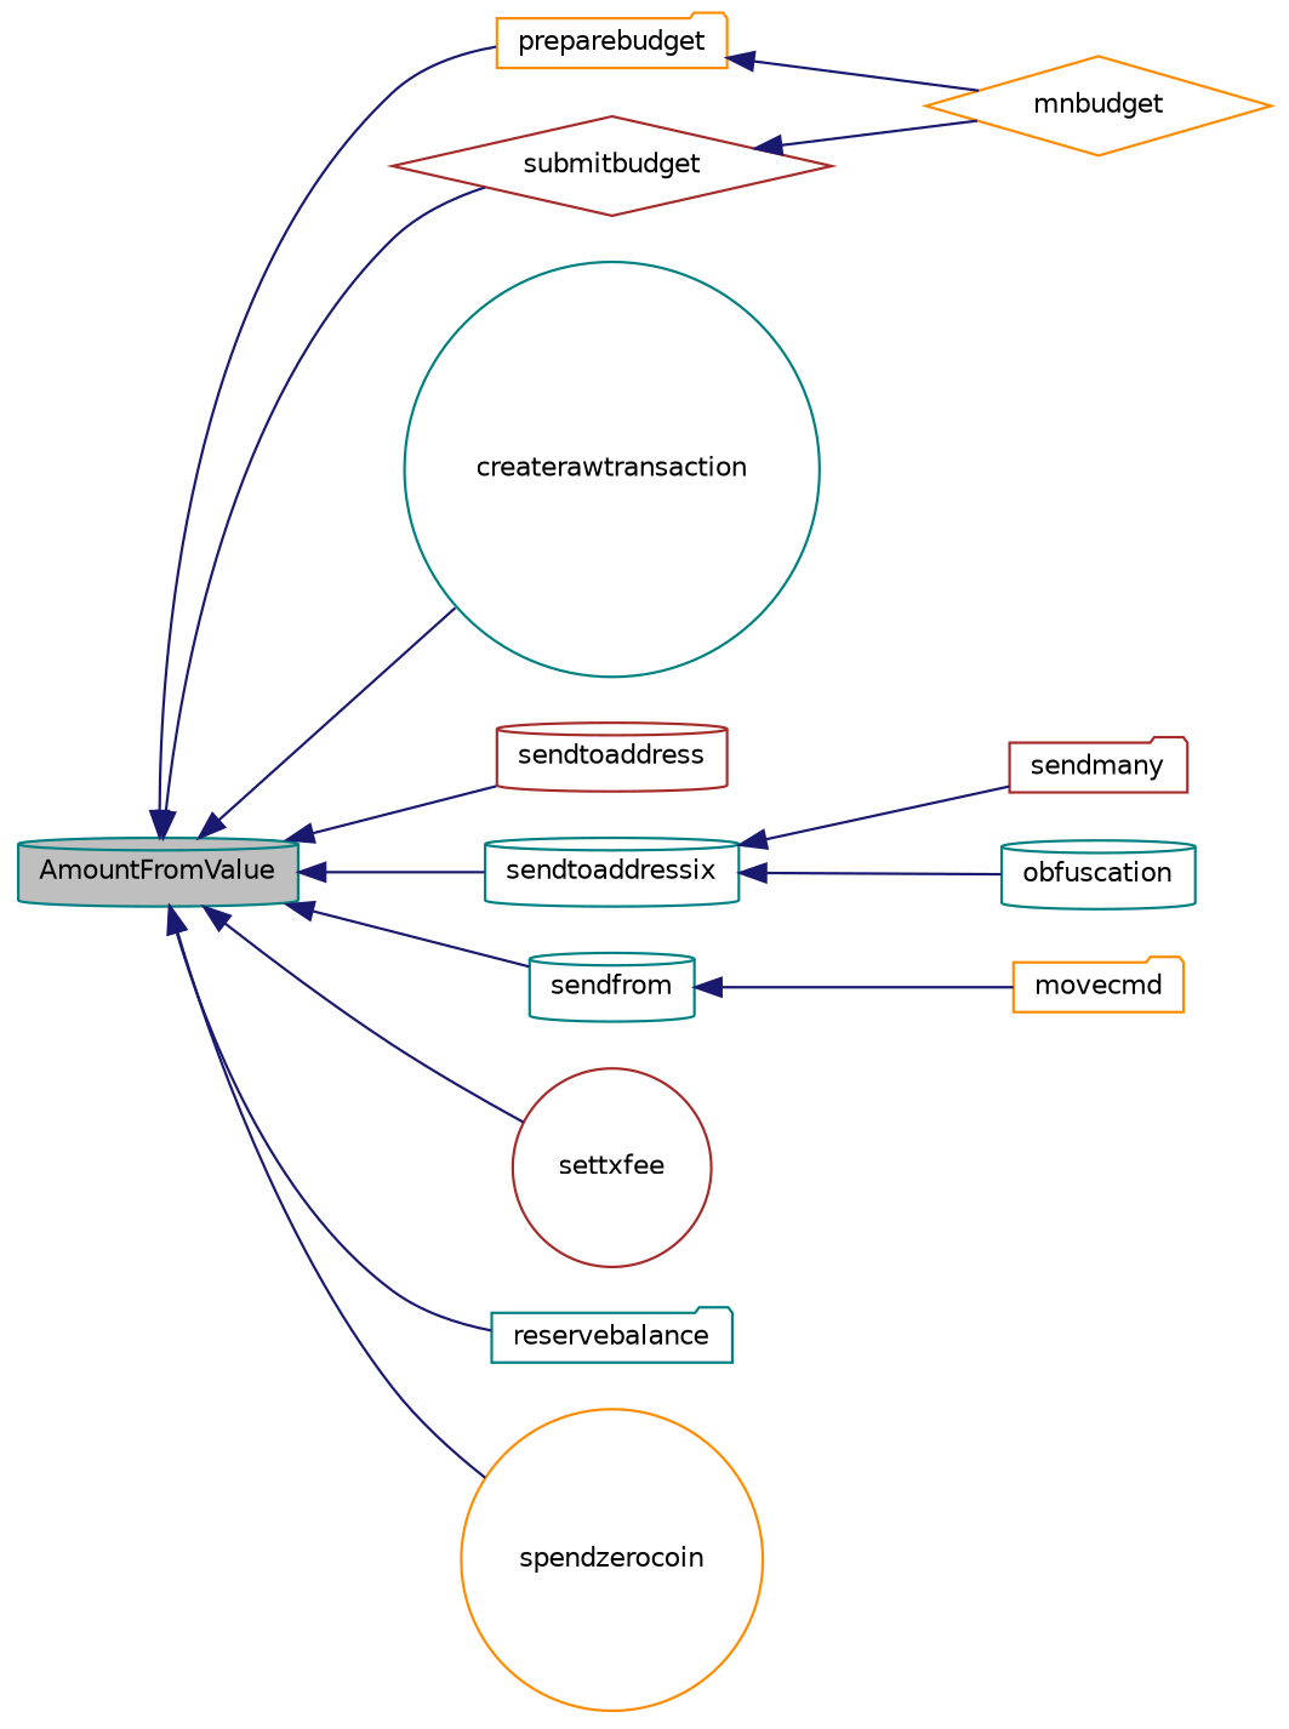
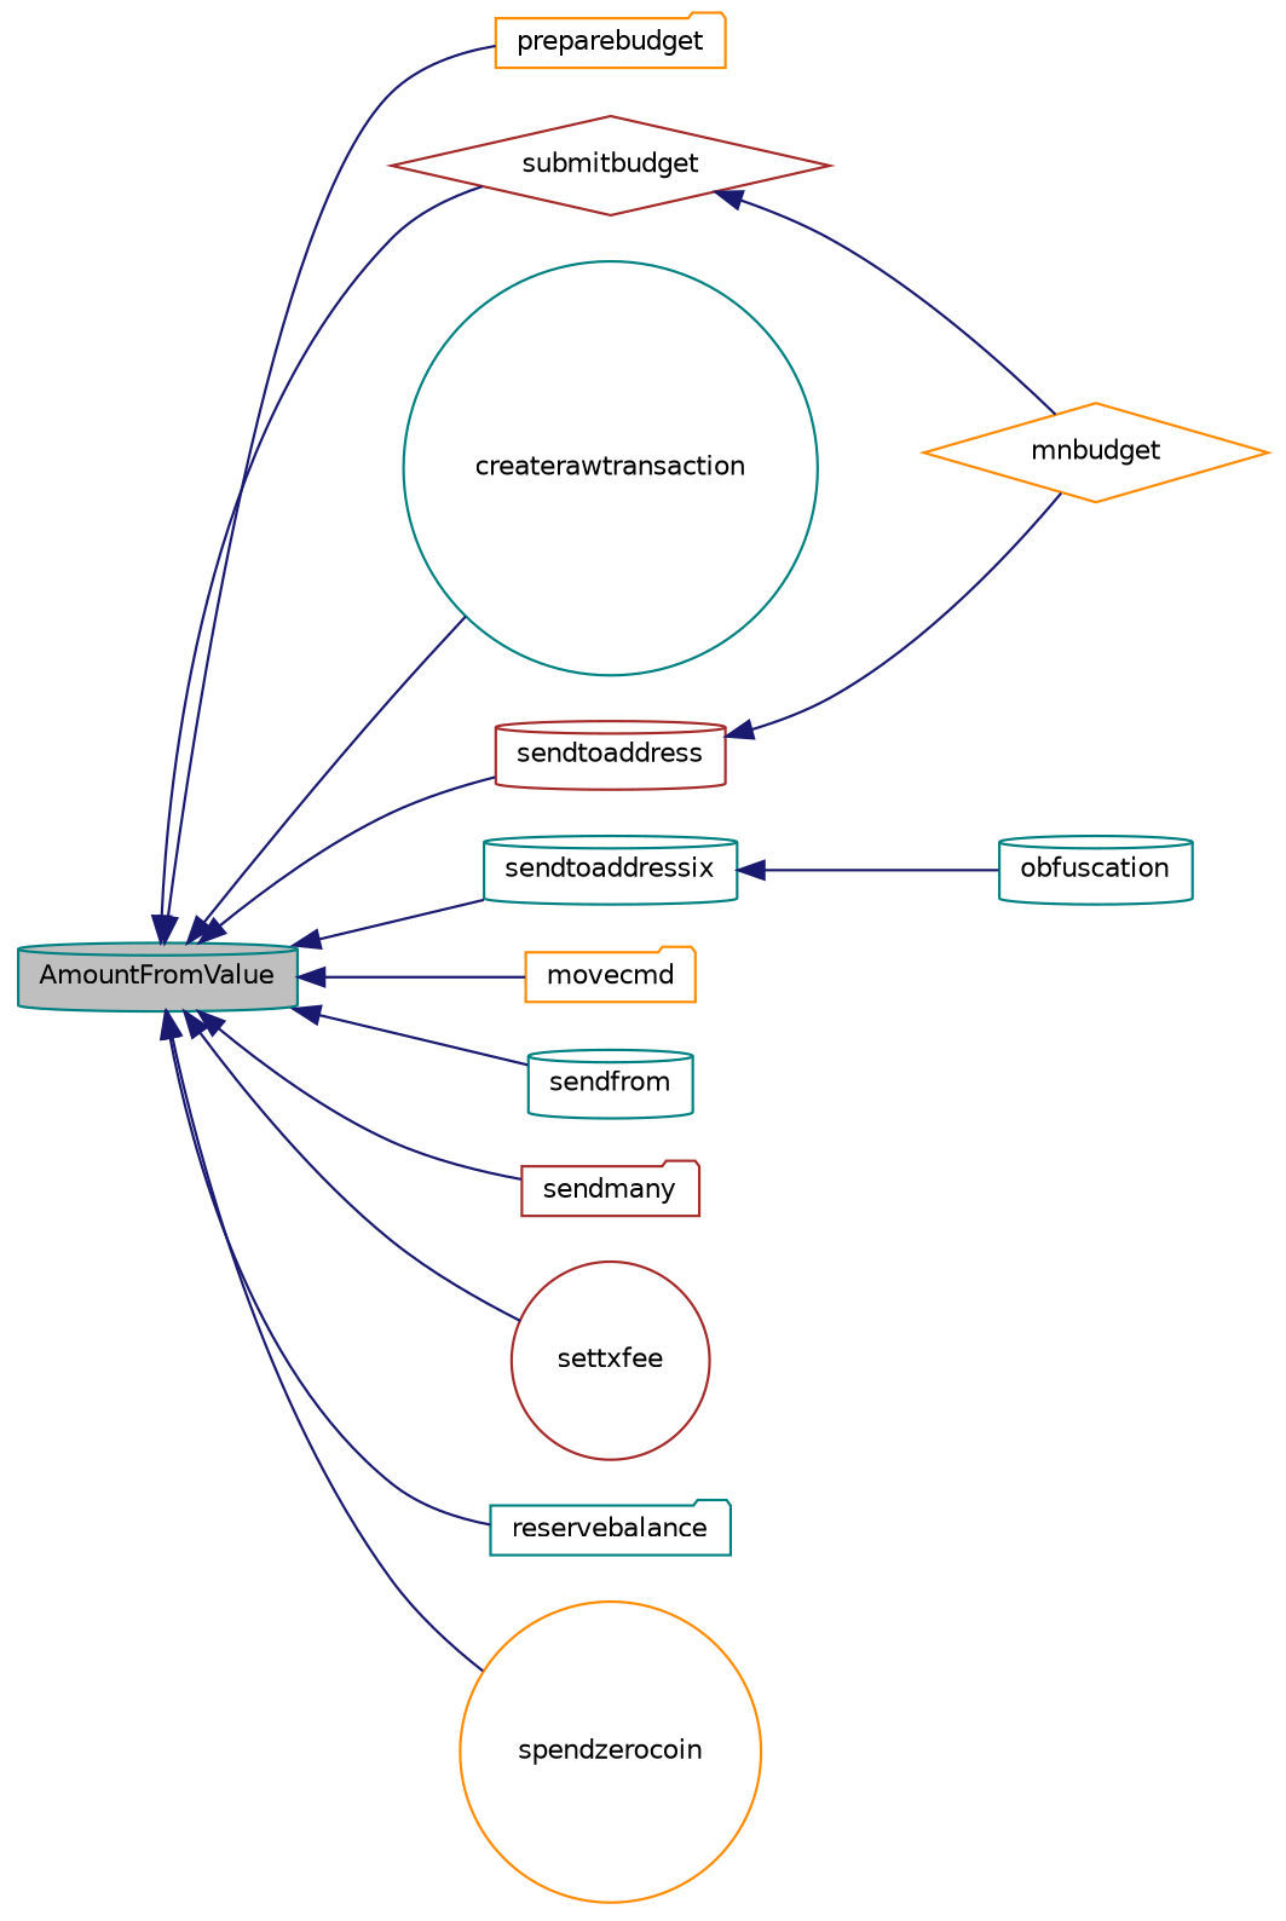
  digraph {
    rankdir=LR
    node [color=teal fillcolor=white fontname=Helvetica fontsize=10 shape=cylinder style=filled]
    edge [color=midnightblue dir=back fontname=Helvetica fontsize=10 labelfontname=Helvetica labelfontsize=10 style=solid]
    n1 [fillcolor=grey75 fontcolor=black height=0.2 label=AmountFromValue width=0.4]
    n2 [color=darkorange height=0.2 label=preparebudget shape=folder width=0.4]
    n3 [color=brown height=0.2 label=submitbudget shape=diamond width=0.4]
    n4 [height=0.2 label=createrawtransaction shape=circle width=0.4]
    n5 [color=brown height=0.2 label=sendtoaddress width=0.4]
    n6 [height=0.2 label=sendtoaddressix width=0.4]
    n7 [color=darkorange height=0.2 label=movecmd shape=folder width=0.4]
    n8 [height=0.2 label=sendfrom width=0.4]
    n9 [color=brown height=0.2 label=sendmany shape=folder width=0.4]
    n10 [color=brown height=0.2 label=settxfee shape=circle width=0.4]
    n11 [height=0.2 label=reservebalance shape=folder width=0.4]
    n12 [color=darkorange height=0.2 label=spendzerocoin shape=circle width=0.4]
    n13 [color=darkorange height=0.2 label=mnbudget shape=diamond width=0.4]
    n14 [height=0.2 label=obfuscation width=0.4]
    n1 -> n2
    n1 -> n3
    n1 -> n4
    n1 -> n5
    n1 -> n6
-   n8 -> n7
+   n1 -> n7
    n1 -> n8
-   n6 -> n9
+   n1 -> n9
    n1 -> n10
    n1 -> n11
    n1 -> n12
-   n2 -> n13
+   n5 -> n13
    n3 -> n13
    n6 -> n14
  }
